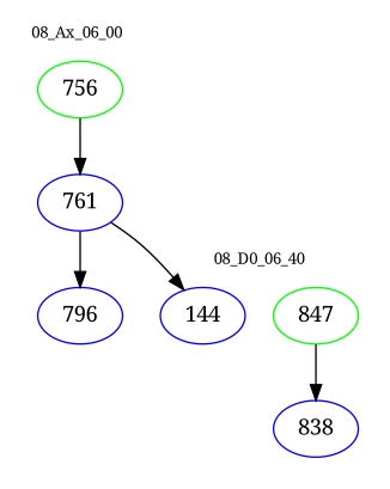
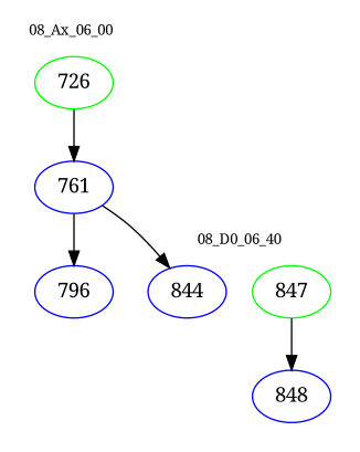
  digraph {
    fontname="Noto Serif"
    node [color=blue fontname="Noto Serif"]
    edge [color=black fontname="Noto Serif"]
-   n1 [color=green label=756]
+   n1 [color=green label=726]
    n2 [label=761]
    n3 [label=796]
    n4 [color=green label=847]
-   n5 [label=838]
-   n6 [label=144]
+   n5 [label=848]
+   n6 [label=844]
    subgraph cluster_1 {
      color=white
      fontsize=10
      label="08_Ax_06_00"
      n1
      n2
      n3
    }
    subgraph cluster_2 {
      color=white
      fontsize=10
      label="08_D0_06_40"
      n4
      n5
      n6
    }
    n1 -> n2
    n2 -> n3
    n2 -> n6
    n4 -> n5
  }
